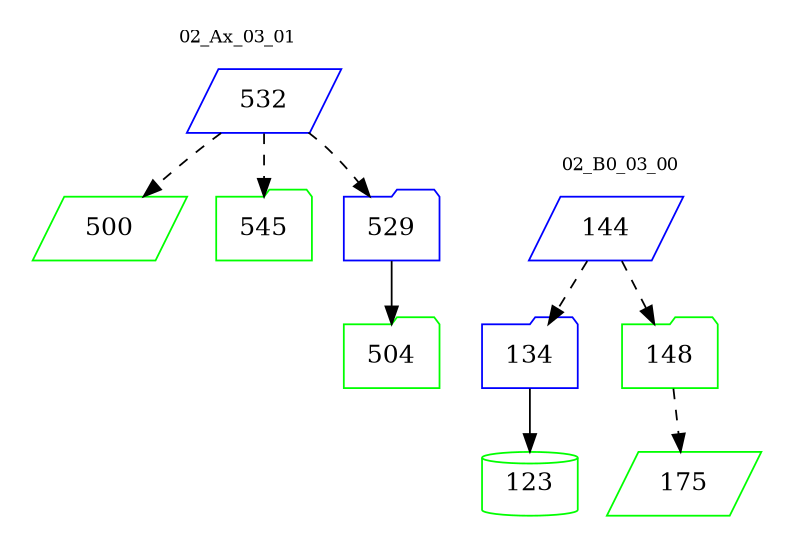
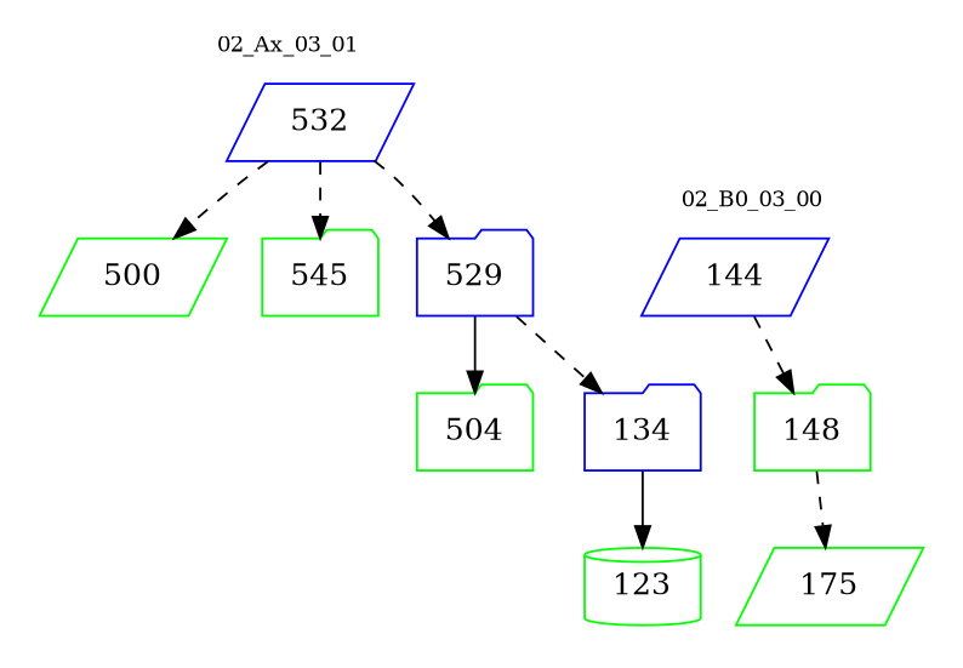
  digraph {
    node [color=green shape=folder]
    edge [color=black style=dashed]
    n1 [color=blue label=532 shape=parallelogram]
    n2 [label=500 shape=parallelogram]
    n3 [label=545]
    n4 [color=blue label=529]
    n5 [label=504]
    n6 [color=blue label=144 shape=parallelogram]
    n7 [label=175 shape=parallelogram]
    n8 [label=148]
    n9 [color=blue label=134]
    n10 [label=123 shape=cylinder]
    subgraph cluster_1 {
      color=white
      fontsize=10
      label="02_Ax_03_01"
      n1
      n2
      n3
      n4
      n5
    }
    subgraph cluster_2 {
      color=white
      fontsize=10
      label="02_B0_03_00"
      n6
      n7
      n8
      n9
      n10
    }
    n1 -> n2
    n1 -> n3
    n1 -> n4
    n4 -> n5 [style=solid]
    n6 -> n8
-   n6 -> n9
+   n4 -> n9
    n8 -> n7
    n9 -> n10 [style=solid]
  }
